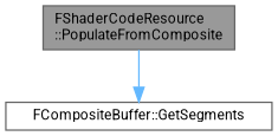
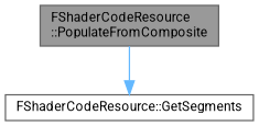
  digraph {
    rankdir=TB
    fontname=Roboto
    node [fontname=Roboto fontsize=10 shape=box style=filled]
    n1 [color=gray40 fillcolor=grey60 fontcolor=black height=0.2 label="FShaderCodeResource\l::PopulateFromComposite" width=0.4]
-   n2 [color=grey40 fillcolor=white height=0.2 label="FCompositeBuffer::GetSegments" width=0.4]
+   n2 [color=grey40 fillcolor=white height=0.2 label="FShaderCodeResource::GetSegments" width=0.4]
    n1 -> n2 [color=steelblue1 fontname=Roboto fontsize=10 labelfontname=Helvetica labelfontsize=10 style=solid]
  }
